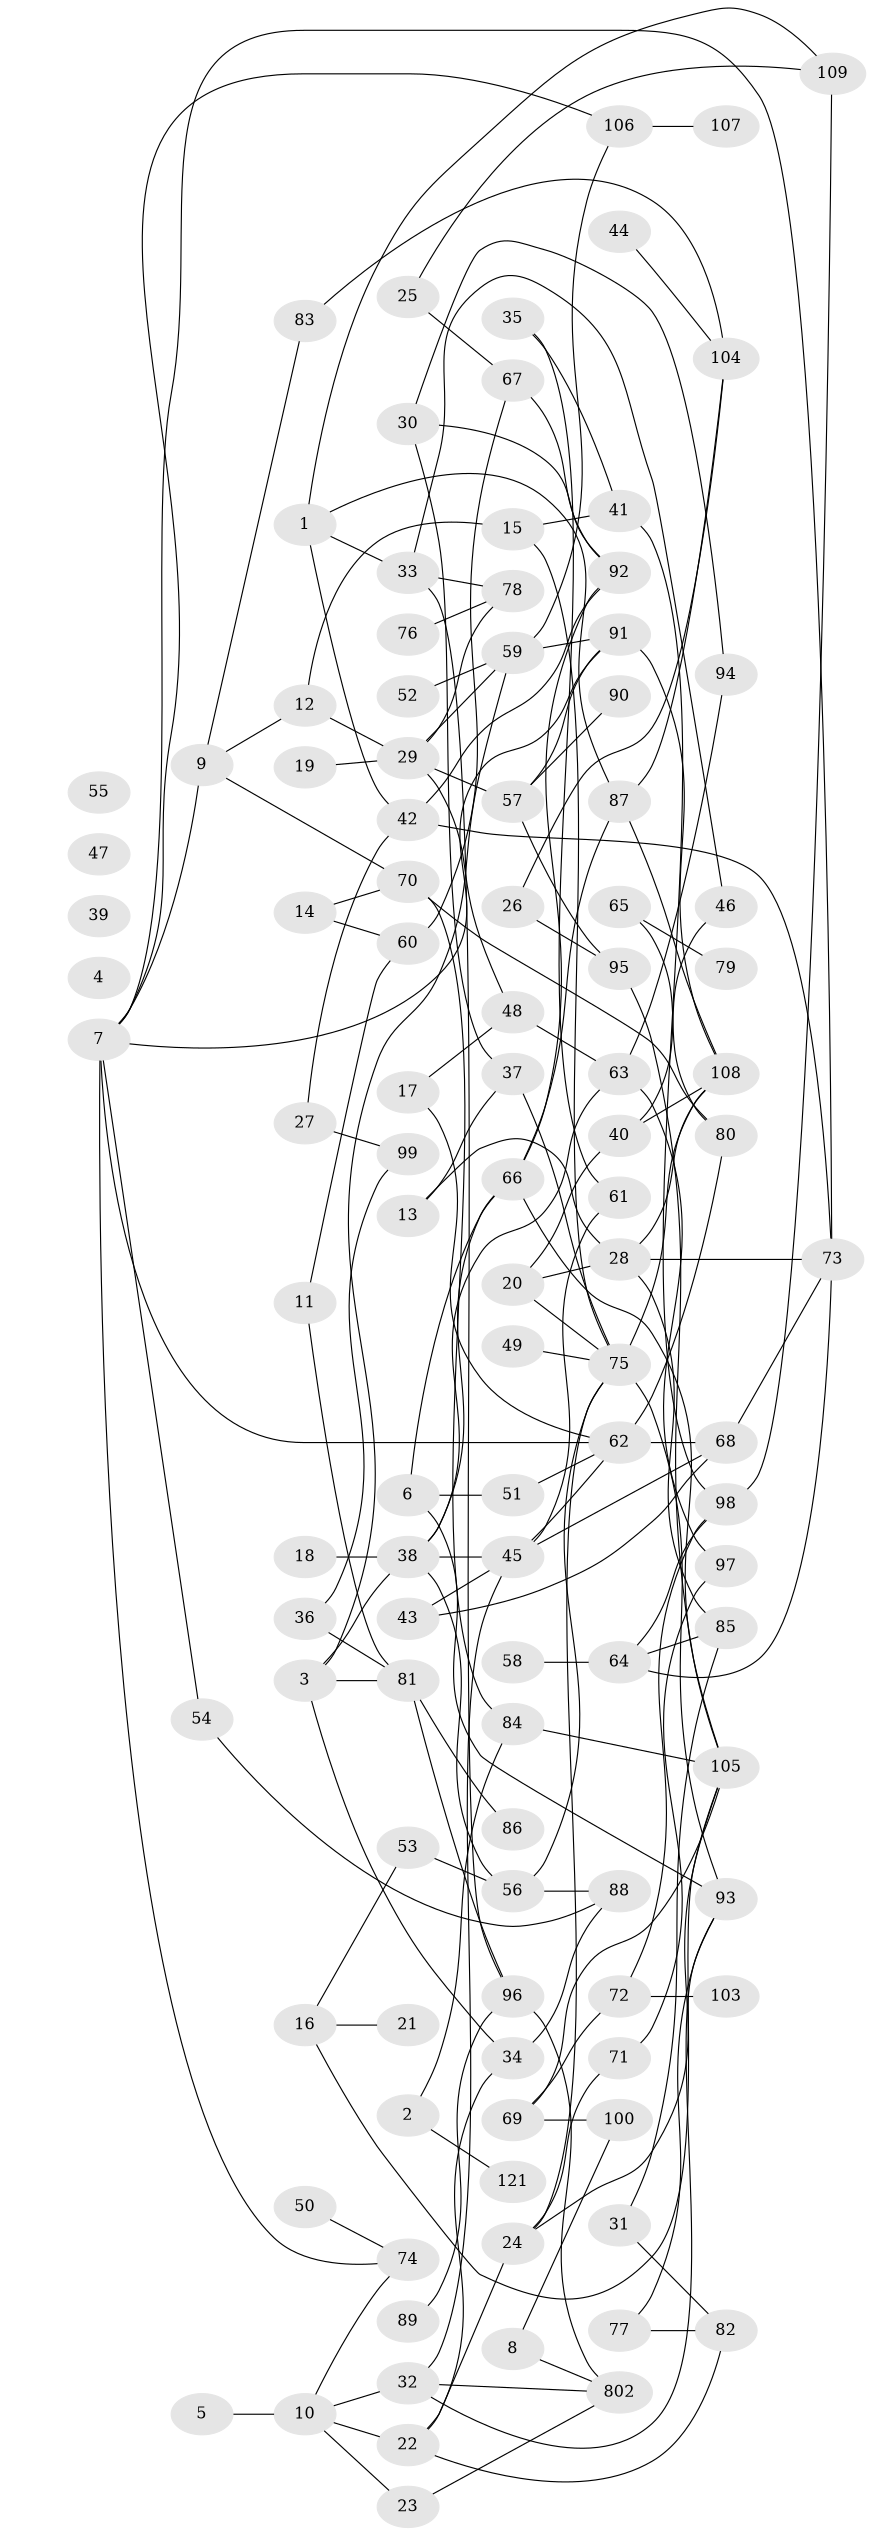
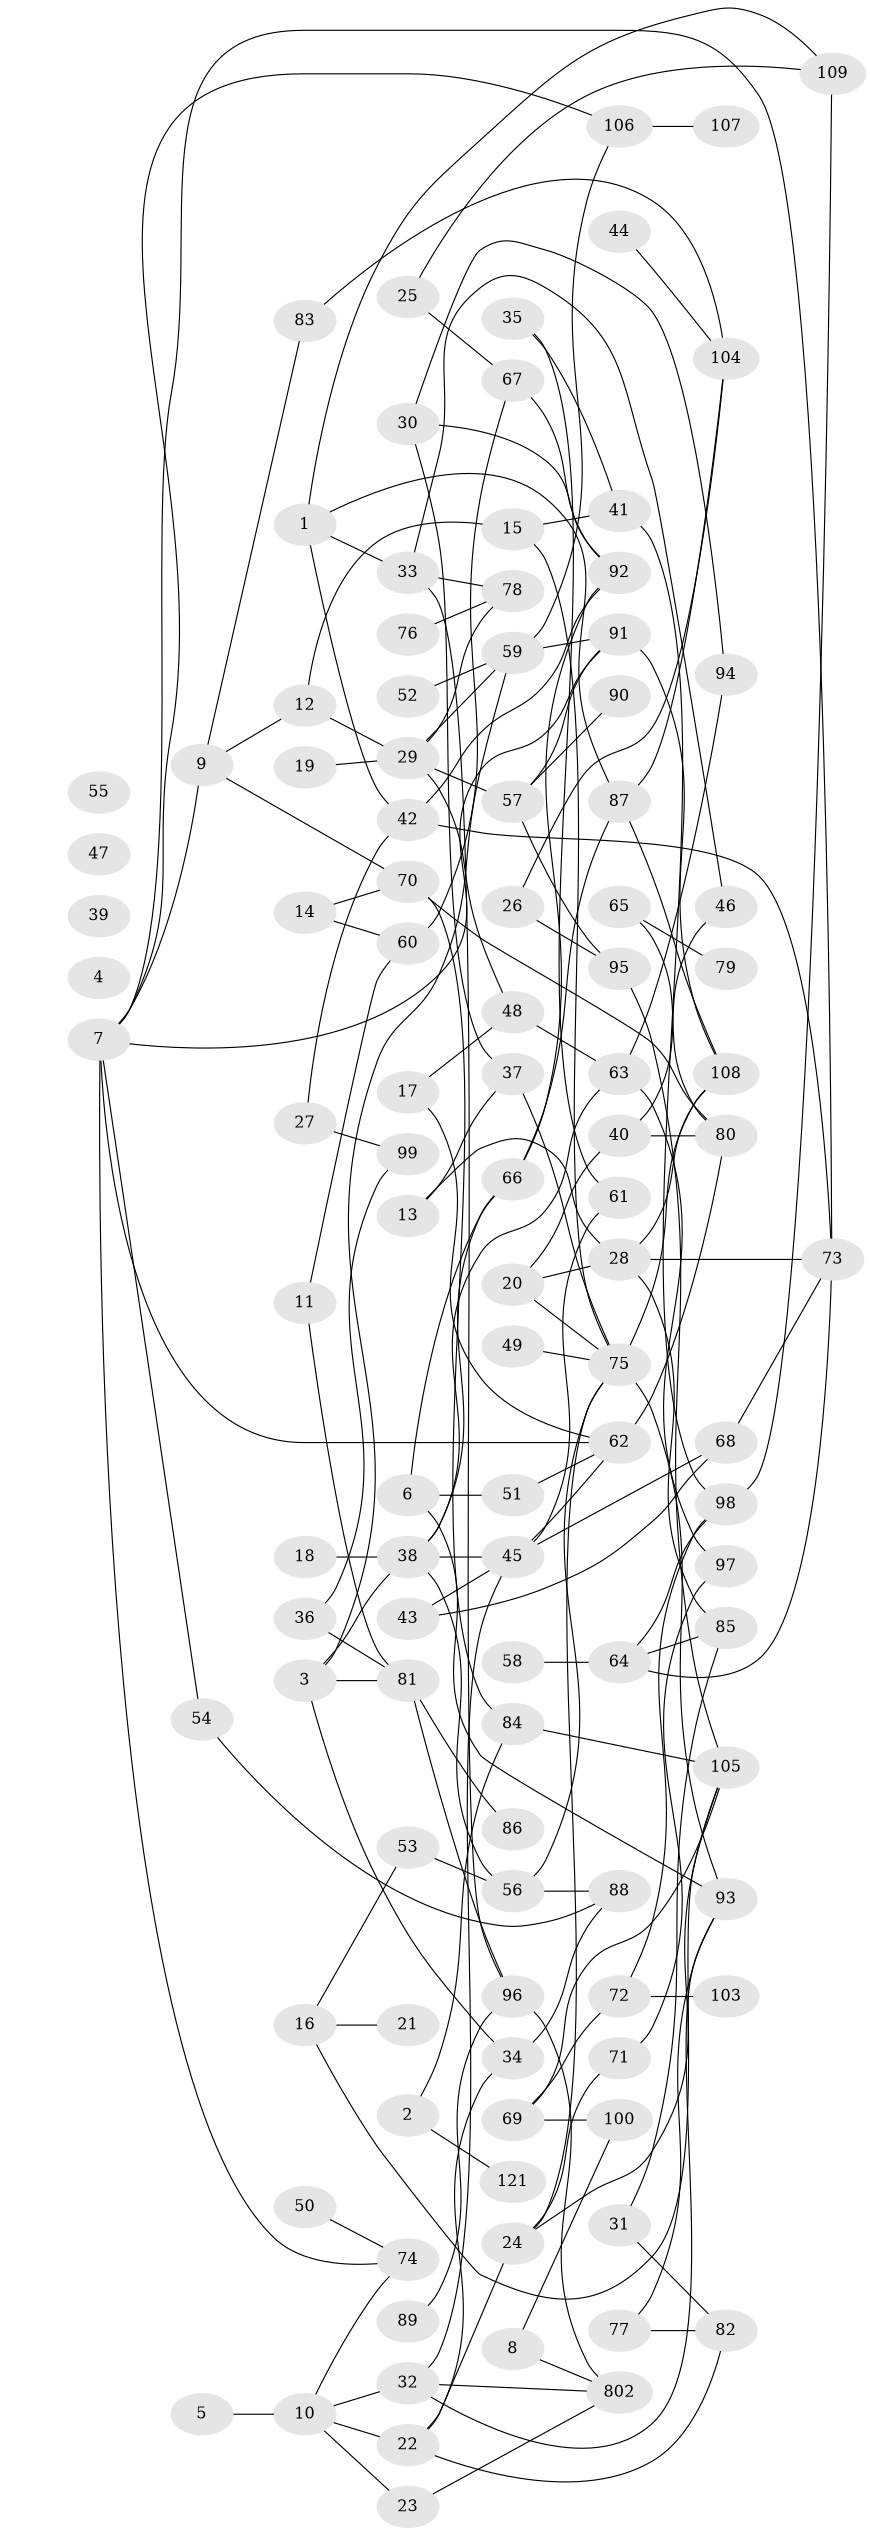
  graph {
    rankdir=LR
    node [color=gray90 style=filled]
    1
    33
    42
    87
    109
    78
    46
    96
    73
    92
    104
    108
    2
    84
    n15 [label=121]
    105
    3
    34
    38
    59
    81
    88
    66
    45
    56
    63
    91
    106
    86
    4
    5
    10
    74
    22
    23
    32
    6
    51
    93
    62
    7
    9
    54
    12
    70
    83
    68
    80
    107
    8
    100
    n52 [label=802]
    15
    29
    24
    82
    11
    60
    67
    41
    75
    48
    57
    13
    28
    37
    85
    14
    98
    16
    21
    53
    17
    18
    19
    20
    40
    71
    97
    25
    26
    95
    27
    99
    90
    30
    94
    31
    61
    35
    36
    39
    43
    44
    47
    49
    50
    52
    55
    58
    64
    65
    79
    69
    72
    103
    76
    77
    89
    1 -- 33
    1 -- 42
    1 -- 87
    1 -- 109
    33 -- 78
    33 -- 46
    33 -- 96
    42 -- 73
    42 -- 92
    87 -- 104
    87 -- 108
    96 -- n52
    2 -- 84
    2 -- n15
    84 -- 105
    3 -- 34
    3 -- 38
    3 -- 59
    3 -- 81
    34 -- 88
    38 -- 66
    38 -- 45
    38 -- 56
    38 -- 63
    59 -- 91
    59 -- 106
    81 -- 96
    81 -- 86
    66 -- 87
    66 -- 92
-   66 -- 105
    45 -- 62
    45 -- 68
    45 -- 61
    56 -- 88
    56 -- 75
    63 -- 97
    63 -- 94
    91 -- 108
    106 -- 107
    5 -- 10
    10 -- 74
    10 -- 22
    10 -- 23
    10 -- 32
    22 -- 34
    22 -- 24
    22 -- 82
    23 -- n52
    32 -- 45
    32 -- 93
    32 -- n52
    6 -- 66
    6 -- 51
    6 -- 93
    51 -- 62
-   62 -- 68
    62 -- 80
    7 -- 73
    7 -- 91
    7 -- 106
    7 -- 74
    7 -- 62
    7 -- 9
    7 -- 54
    9 -- 12
    9 -- 70
    9 -- 83
    54 -- 88
    12 -- 15
    12 -- 29
    70 -- 84
    70 -- 80
    83 -- 104
    68 -- 73
    8 -- 100
    8 -- n52
    15 -- 41
    15 -- 75
    29 -- 78
    29 -- 59
    29 -- 48
    29 -- 57
    24 -- 105
    24 -- 75
    24 -- 71
    11 -- 81
    11 -- 60
    60 -- 67
    67 -- 92
    41 -- 98
    75 -- 108
    75 -- 93
    48 -- 63
    57 -- 91
    57 -- 95
    57 -- 90
    13 -- 28
    13 -- 37
    28 -- 73
    28 -- 108
    28 -- 85
    37 -- 75
    14 -- 70
    14 -- 60
    98 -- 109
    16 -- 105
    16 -- 21
    16 -- 53
    53 -- 56
    17 -- 62
    17 -- 48
    18 -- 38
    19 -- 29
    20 -- 75
    20 -- 28
    20 -- 40
    40 -- 46
-   40 -- 108
+   40 -- 80
    71 -- 97
    25 -- 109
    25 -- 67
    26 -- 104
    26 -- 95
    95 -- 105
    27 -- 42
    27 -- 99
    30 -- 92
    30 -- 37
    30 -- 94
    31 -- 82
    31 -- 85
    35 -- 41
    35 -- 61
    36 -- 81
    36 -- 99
    43 -- 45
    43 -- 68
    44 -- 104
    49 -- 75
    50 -- 74
    52 -- 59
    58 -- 64
    64 -- 73
    64 -- 85
    64 -- 98
    65 -- 80
    65 -- 79
    69 -- 105
    69 -- 100
    69 -- 72
    72 -- 98
    72 -- 103
    76 -- 78
    77 -- 93
    77 -- 82
    89 -- 96
  }
